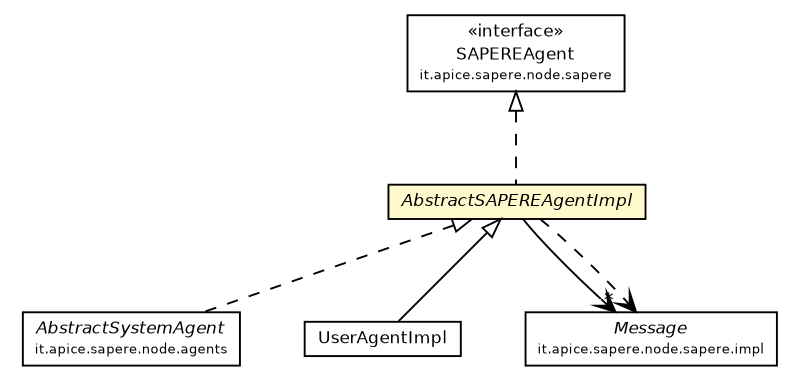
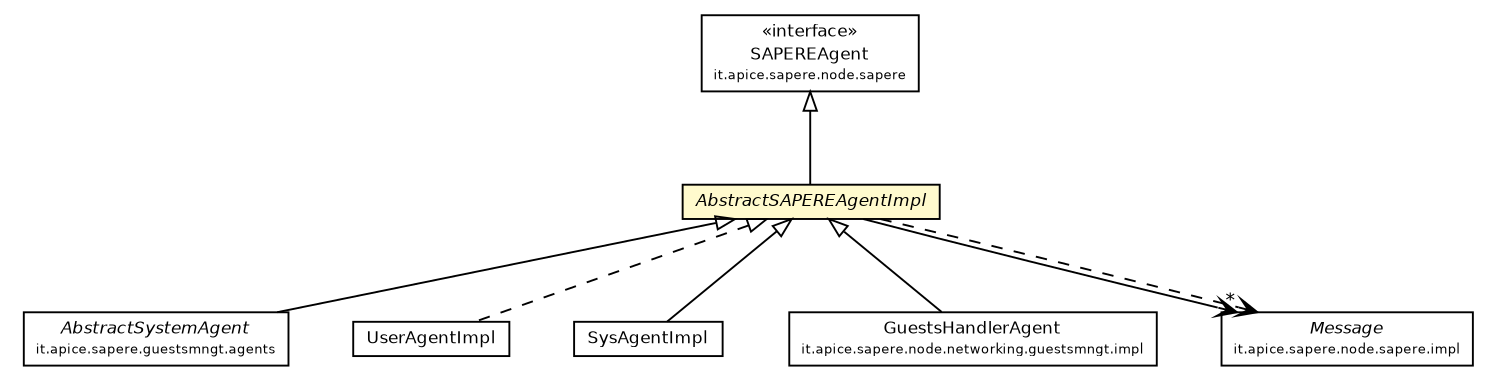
  digraph {
    node [fontcolor=black fontname=Helvetica fontsize=9.0 shape=plaintext]
    edge [arrowtail=empty dir=back fontname=Helvetica fontsize=10 headport=p labelfontname=Helvetica labelfontsize=10 tailport=p]
    n1 [label=<<table border="0" cellborder="1" cellspacing="0" cellpadding="2" port="p" href="../SAPEREAgent.html"> 		<tr><td><table border="0" cellspacing="0" cellpadding="1"> 			<tr><td> &laquo;interface&raquo; </td></tr> 			<tr><td> SAPEREAgent </td></tr> 			<tr><td><font point-size="7.0"> it.apice.sapere.node.sapere </font></td></tr> 		</table></td></tr> 		</table>>]
    n2 [label=<<table border="0" cellborder="1" cellspacing="0" cellpadding="2" port="p" bgcolor="lemonChiffon" href="./AbstractSAPEREAgentImpl.html"> 		<tr><td><table border="0" cellspacing="0" cellpadding="1"> 			<tr><td><font face="Helvetica-Oblique"> AbstractSAPEREAgentImpl </font></td></tr> 		</table></td></tr> 		</table>>]
-   n3 [label=<<table border="0" cellborder="1" cellspacing="0" cellpadding="2" port="p" href="../AbstractSystemAgent.html"> 		<tr><td><table border="0" cellspacing="0" cellpadding="1"> 			<tr><td><font face="Helvetica-Oblique"> AbstractSystemAgent </font></td></tr> 			<tr><td><font point-size="7.0"> it.apice.sapere.node.agents </font></td></tr> 		</table></td></tr> 		</table>>]
+   n3 [label=<<table border="0" cellborder="1" cellspacing="0" cellpadding="2" port="p" href="../AbstractSystemAgent.html"> 		<tr><td><table border="0" cellspacing="0" cellpadding="1"> 			<tr><td><font face="Helvetica-Oblique"> AbstractSystemAgent </font></td></tr> 			<tr><td><font point-size="7.0"> it.apice.sapere.guestsmngt.agents </font></td></tr> 		</table></td></tr> 		</table>>]
    n4 [label=<<table border="0" cellborder="1" cellspacing="0" cellpadding="2" port="p" href="./UserAgentImpl.html"> 		<tr><td><table border="0" cellspacing="0" cellpadding="1"> 			<tr><td> UserAgentImpl </td></tr> 		</table></td></tr> 		</table>>]
+   n5 [label=<<table border="0" cellborder="1" cellspacing="0" cellpadding="2" port="p" href="./SysAgentImpl.html"> 		<tr><td><table border="0" cellspacing="0" cellpadding="1"> 			<tr><td> SysAgentImpl </td></tr> 		</table></td></tr> 		</table>>]
+   n6 [label=<<table border="0" cellborder="1" cellspacing="0" cellpadding="2" port="p" href="../../networking/guestsmngt/impl/GuestsHandlerAgent.html"> 		<tr><td><table border="0" cellspacing="0" cellpadding="1"> 			<tr><td> GuestsHandlerAgent </td></tr> 			<tr><td><font point-size="7.0"> it.apice.sapere.node.networking.guestsmngt.impl </font></td></tr> 		</table></td></tr> 		</table>>]
    n7 [label=<<table border="0" cellborder="1" cellspacing="0" cellpadding="2" port="p" href="../../networking/impl/Message.html"> 		<tr><td><table border="0" cellspacing="0" cellpadding="1"> 			<tr><td><font face="Helvetica-Oblique"> Message </font></td></tr> 			<tr><td><font point-size="7.0"> it.apice.sapere.node.sapere.impl </font></td></tr> 		</table></td></tr> 		</table>>]
-   n1 -> n2 [style=dashed]
-   n2 -> n3 [style=dashed]
-   n2 -> n4
+   n1 -> n2 [style=solid]
+   n2 -> n3
+   n2 -> n4 [style=dashed]
+   n2 -> n5
+   n2 -> n6
    n2 -> n7 [arrowhead=open color=black fontcolor=black fontsize=10.0 headlabel="*" arrowtail="" dir=""]
    n2 -> n7 [arrowhead=open color=black fontcolor=black fontsize=10.0 style=dashed arrowtail="" dir=""]
  }
